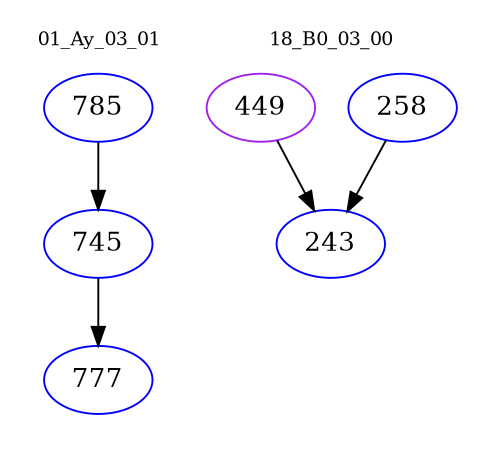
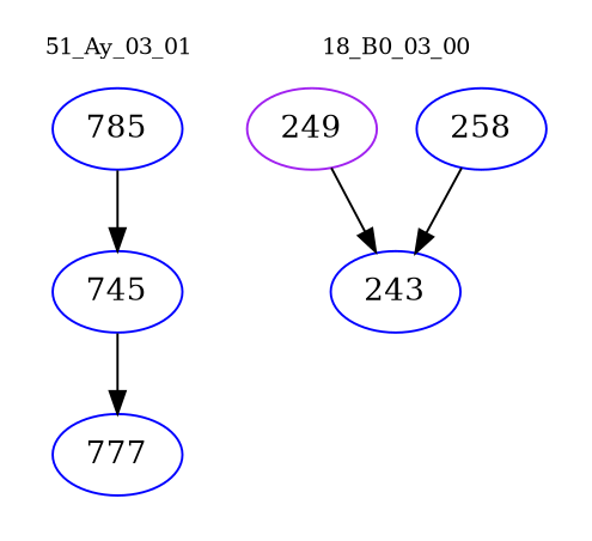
  digraph {
    node [color=blue]
    edge [color=black]
    n1 [label=785]
    n2 [label=745]
    n3 [label=777]
    n4 [label=258]
    n5 [label=243]
-   n6 [color=purple label=449]
+   n6 [color=purple label=249]
    subgraph cluster_1 {
      color=white
      fontsize=10
-     label="01_Ay_03_01"
+     label="51_Ay_03_01"
      n1
      n2
      n3
    }
    subgraph cluster_2 {
      color=white
      fontsize=10
      label="18_B0_03_00"
      n4
      n5
      n6
    }
    n1 -> n2
    n2 -> n3
    n4 -> n5
    n6 -> n5
  }
